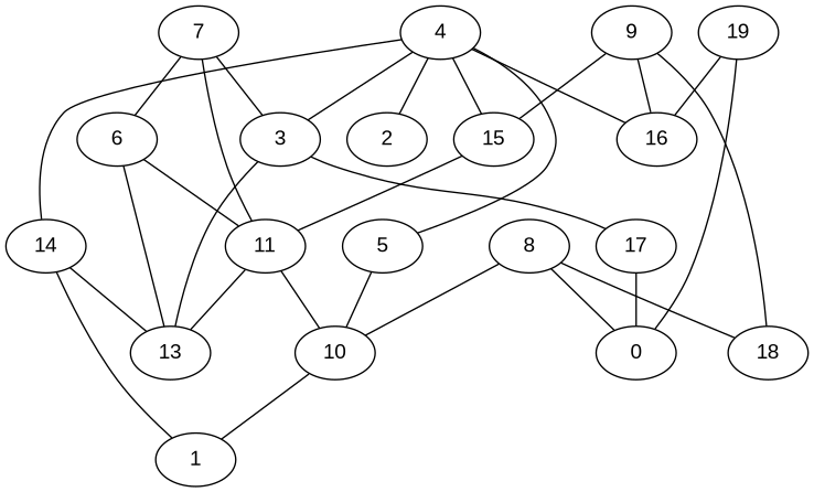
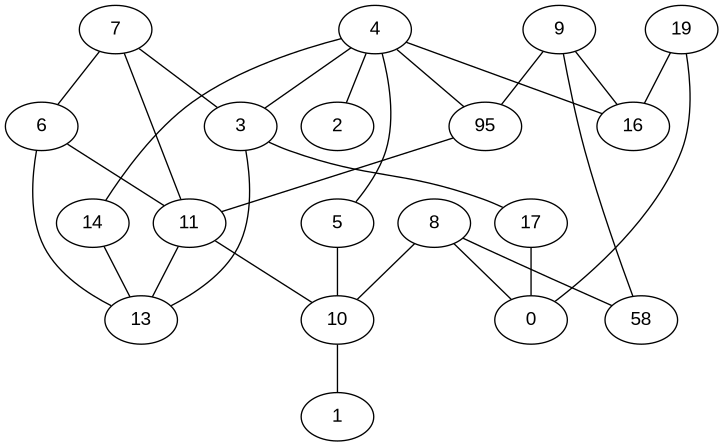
  digraph {
    fontname="Liberation Sans"
    node [fontname="Liberation Sans"]
    edge [color=black dir=none fontname="Liberation Sans"]
    7
    6
    3
    11
    13
    17
    19
    0
    16
    4
    2
    10
    14
-   15
+   15 [label=95]
    1
    5
    9
-   18
+   18 [label=58]
    8
    subgraph sub_1 {
      7
      6
      3
      11
      13
      17
      19
      0
      16
      4
      2
      10
      14
      15
      1
      5
      9
      18
      8
    }
    7 -> 6
    7 -> 3
    7 -> 11
    6 -> 11
    6 -> 13
    3 -> 13
    3 -> 17
    11 -> 13
    11 -> 10
    17 -> 0
    19 -> 0
    19 -> 16
    4 -> 3
    4 -> 16
    4 -> 2
    4 -> 14
    4 -> 15
    4 -> 5
    10 -> 1
    14 -> 13
-   14 -> 1
    15 -> 11
    5 -> 10
    9 -> 16
    9 -> 15
    9 -> 18
    8 -> 0
    8 -> 10
    8 -> 18
  }
